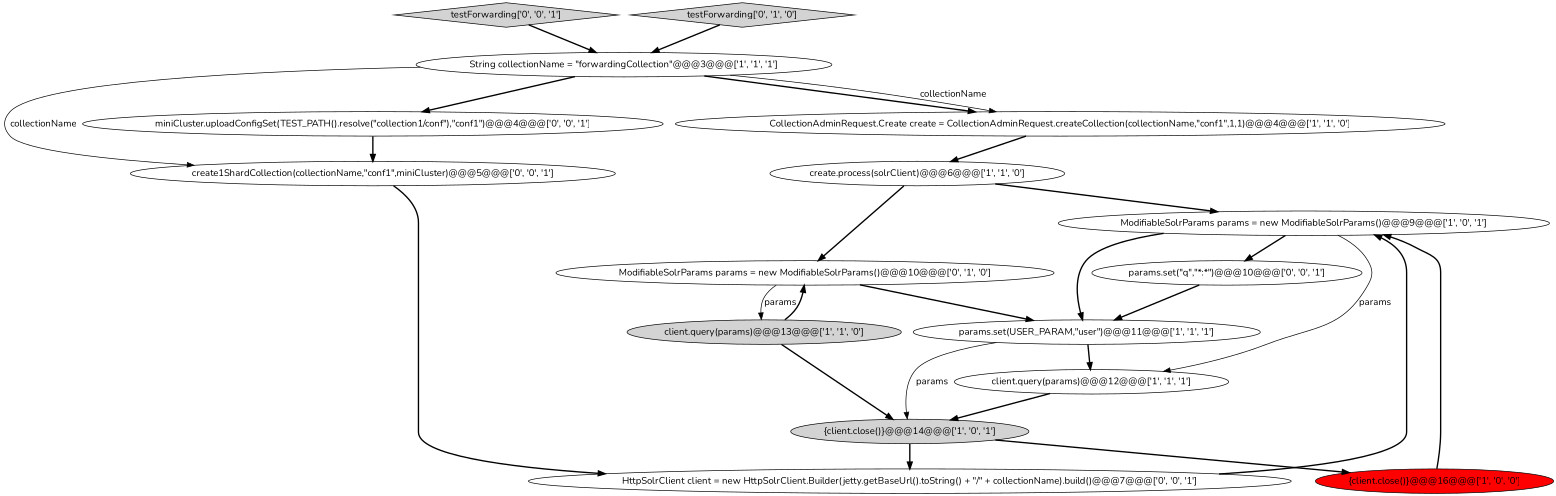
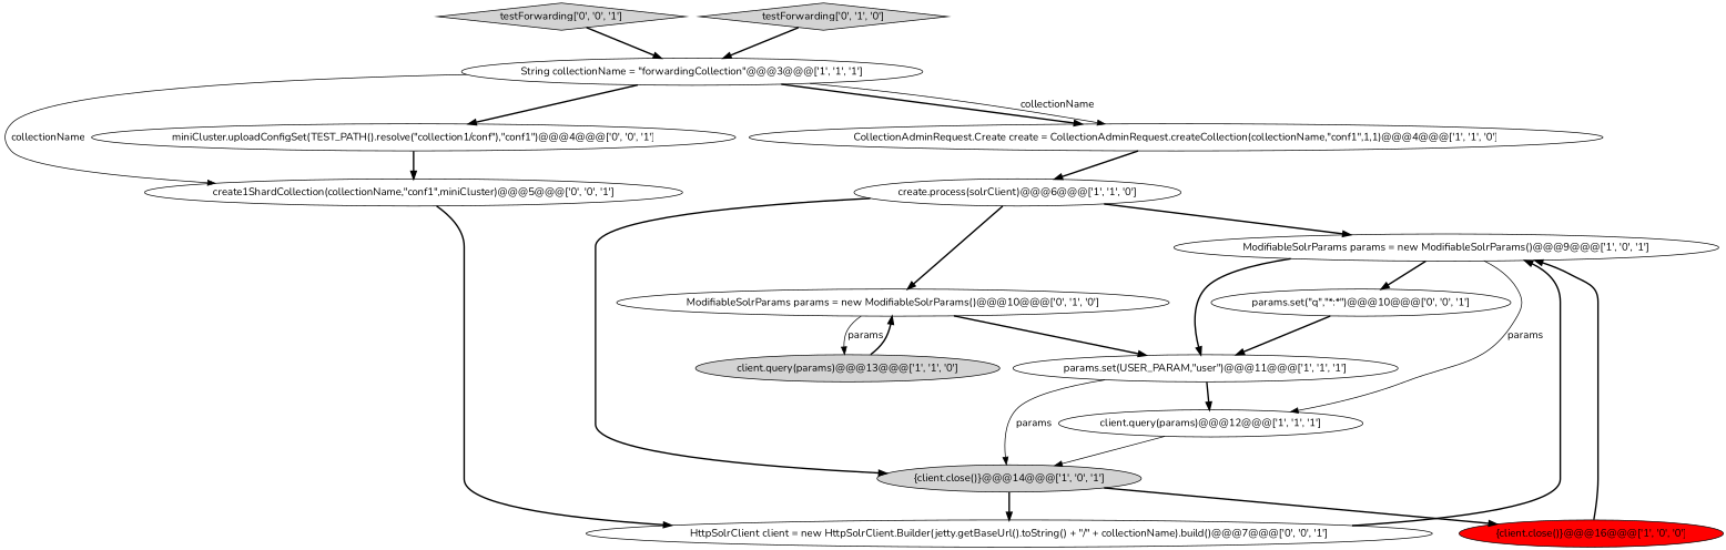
  digraph {
    fontname=Nunito
    node [fillcolor=white fontname=Nunito shape=ellipse style=filled]
    edge [fontname=Nunito style=bold]
    n1 [label="String collectionName = \"forwardingCollection\"@@@3@@@['1', '1', '1']"]
    n2 [label="CollectionAdminRequest.Create create = CollectionAdminRequest.createCollection(collectionName,\"conf1\",1,1)@@@4@@@['1', '1', '0']"]
    n3 [label="create1ShardCollection(collectionName,\"conf1\",miniCluster)@@@5@@@['0', '0', '1']"]
    n4 [label="miniCluster.uploadConfigSet(TEST_PATH().resolve(\"collection1/conf\"),\"conf1\")@@@4@@@['0', '0', '1']"]
    n5 [label="create.process(solrClient)@@@6@@@['1', '1', '0']"]
    n6 [label="HttpSolrClient client = new HttpSolrClient.Builder(jetty.getBaseUrl().toString() + \"/\" + collectionName).build()@@@7@@@['0', '0', '1']"]
    n7 [label="ModifiableSolrParams params = new ModifiableSolrParams()@@@9@@@['1', '0', '1']"]
    n8 [label="ModifiableSolrParams params = new ModifiableSolrParams()@@@10@@@['0', '1', '0']"]
    n9 [label="params.set(USER_PARAM,\"user\")@@@11@@@['1', '1', '1']"]
    n10 [label="params.set(\"q\",\"*:*\")@@@10@@@['0', '0', '1']"]
    n11 [label="client.query(params)@@@12@@@['1', '1', '1']"]
    n12 [fillcolor=lightgray label="client.query(params)@@@13@@@['1', '1', '0']"]
    n13 [fillcolor=lightgray label="{client.close()}@@@14@@@['1', '0', '1']"]
    n14 [fillcolor=red label="{client.close()}@@@16@@@['1', '0', '0']"]
    n15 [fillcolor=lightgray label="testForwarding['0', '0', '1']" shape=diamond]
    n16 [fillcolor=lightgray label="testForwarding['0', '1', '0']" shape=diamond]
    n1 -> n2
    n1 -> n2 [label=collectionName style=solid]
    n1 -> n3 [label=collectionName style=solid]
    n1 -> n4
    n2 -> n5
    n3 -> n6
    n4 -> n3
    n5 -> n7
    n5 -> n8
    n6 -> n7
    n7 -> n9
    n7 -> n10
    n7 -> n11 [label=params style=solid]
    n8 -> n9
    n8 -> n12 [label=params style=solid]
    n9 -> n11
    n9 -> n13 [label=params style=solid]
    n10 -> n9
-   n11 -> n13
+   n11 -> n13 [style=solid]
    n12 -> n8
-   n12 -> n13
+   n5 -> n13
    n13 -> n6
    n13 -> n14
    n14 -> n7
    n15 -> n1
    n16 -> n1
  }
